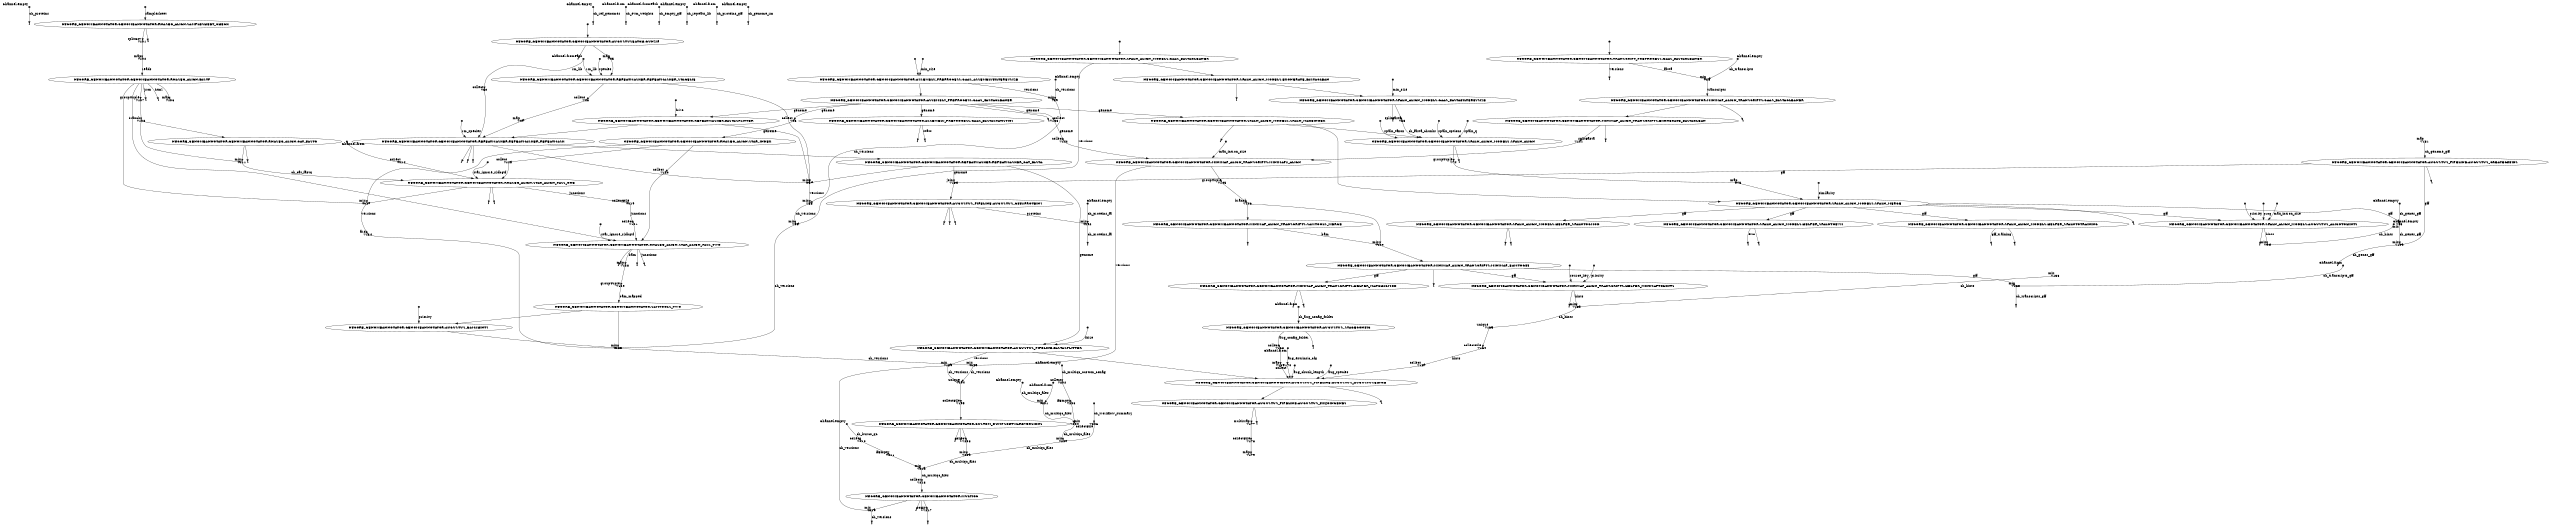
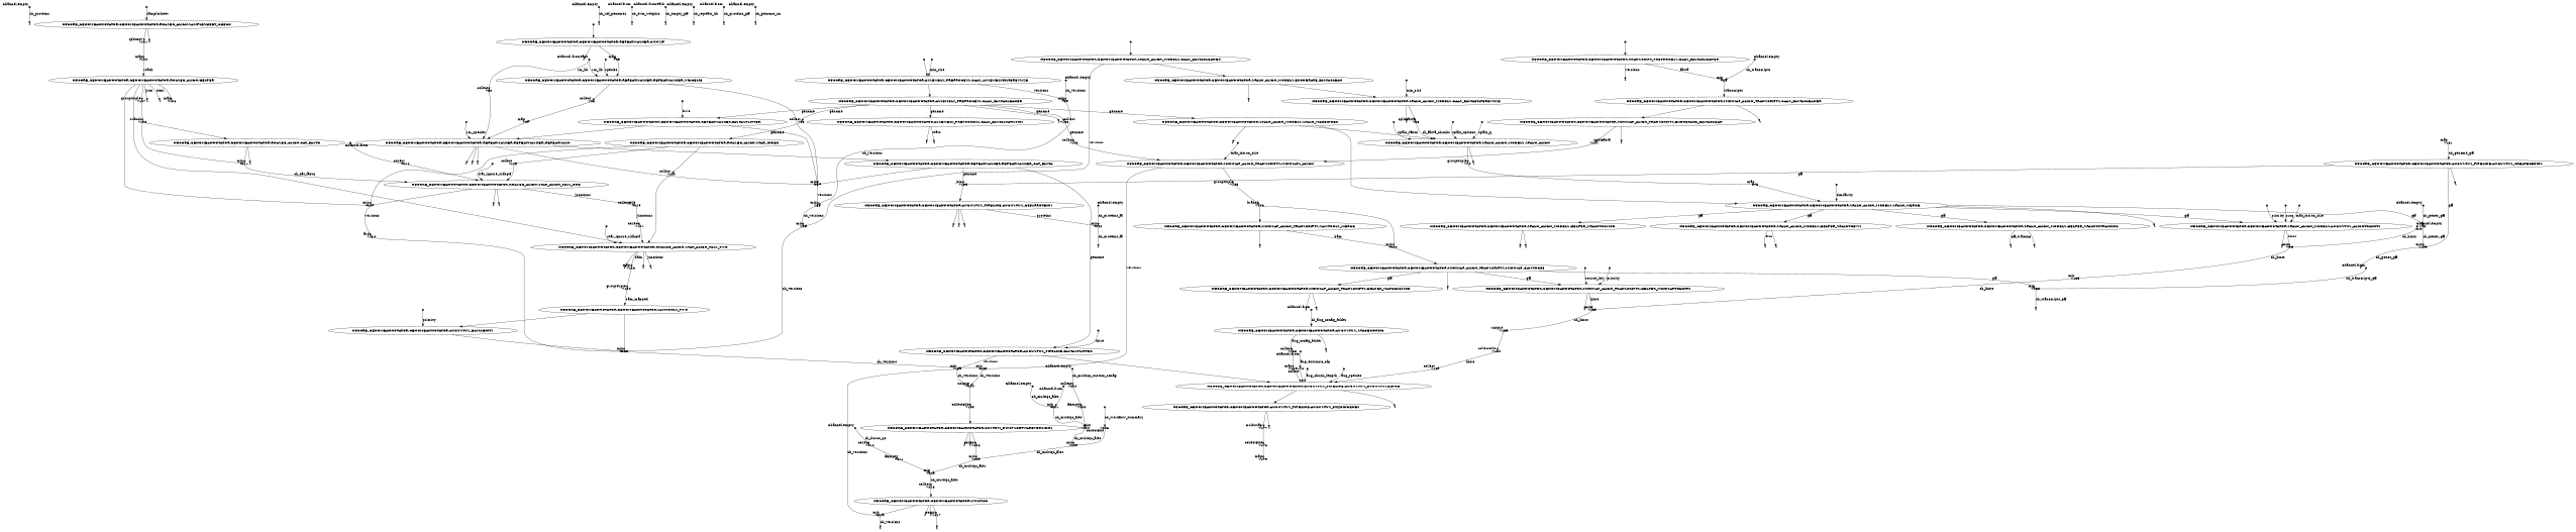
  digraph {
    node [fixedsize=true shape=point]
    v0 [width=0.1 xlabel="Channel.empty"]
    v1 [fixedsize=""]
    v2 [width=0.1 xlabel="Channel.fromPath"]
    n4 [label="NFCORE_GENOMEANNOTATOR:GENOMEANNOTATOR:REPEATMASKER:REPEATMASKER_STAGELIB" fixedsize="" shape=""]
    v50 [shape=circle width=0.1 xlabel=collect]
    v57 [shape=circle width=0.1 xlabel=mix]
    v48 [shape=circle width=0.1 xlabel=collect]
    n8 [label="NFCORE_GENOMEANNOTATOR:GENOMEANNOTATOR:REPEATMASKER:REPEATMASKER_REPEATMASK" fixedsize="" shape=""]
    v58 [shape=circle width=0.1 xlabel=mix]
    v49 [shape=circle width=0.1 xlabel=map]
    v3 [width=0.1 xlabel="Channel.from"]
    n12 [label="NFCORE_GENOMEANNOTATOR:GENOMEANNOTATOR:AUGUSTUS_STAGECONFIG" fixedsize="" shape=""]
    v168 [shape=circle width=0.1 xlabel=collect]
    v30 [fixedsize=""]
    v169 [shape=circle width=0.1 xlabel=map]
    v4 [width=0.1 xlabel="Channel.empty"]
    v5 [fixedsize=""]
    v6 [width=0.1 xlabel="Channel.empty"]
    v202 [shape=circle width=0.1 xlabel=collect]
    v203 [shape=circle width=0.1 xlabel=ifEmpty]
    v204 [shape=circle width=0.1 xlabel=mix]
    v7 [width=0.1 xlabel="Channel.from"]
    v170 [shape=circle width=0.1 xlabel=collect]
    n24 [label="NFCORE_GENOMEANNOTATOR:GENOMEANNOTATOR:AUGUSTUS_PIPELINE:AUGUSTUS_AUGUSTUSBATCH" fixedsize="" shape=""]
    n25 [label="NFCORE_GENOMEANNOTATOR:GENOMEANNOTATOR:AUGUSTUS_PIPELINE:AUGUSTUS_FIXJOINGENES" fixedsize="" shape=""]
    v174 [fixedsize=""]
    v8 [width=0.1 xlabel="Channel.from"]
    v9 [fixedsize=""]
    v10 [width=0.1 xlabel="Channel.fromPath"]
    v11 [fixedsize=""]
    v12 [width=0.1 xlabel="Channel.empty"]
    v39 [shape=circle width=0.1 xlabel=mix]
    v93 [shape=circle width=0.1 xlabel=mix]
    v13 [width=0.1 xlabel="Channel.empty"]
    v94 [shape=circle width=0.1 xlabel=mix]
    v133 [shape=circle width=0.1 xlabel=mix]
    v162 [shape=circle width=0.1 xlabel=mix]
    v14 [width=0.1 xlabel="Channel.empty"]
    v15 [fixedsize=""]
    v16 [width=0.1 xlabel="Channel.from"]
    v17 [fixedsize=""]
    v18 [width=0.1 xlabel="Channel.from"]
    v160 [shape=circle width=0.1 xlabel=mix]
    v161 [fixedsize=""]
    v19 [width=0.1 xlabel="Channel.empty"]
    v95 [shape=circle width=0.1 xlabel=mix]
    v190 [shape=circle width=0.1 xlabel=mix]
    v191 [fixedsize=""]
    v20 [width=0.1 xlabel="Channel.empty"]
    v28 [shape=circle width=0.1 xlabel=mix]
    n51 [label="NFCORE_GENOMEANNOTATOR:GENOMEANNOTATOR:MINIMAP_ALIGN_TRANSCRIPTS:GAAS_FASTACLEANER" fixedsize="" shape=""]
    n52 [label="NFCORE_GENOMEANNOTATOR:GENOMEANNOTATOR:MINIMAP_ALIGN_TRANSCRIPTS:EXONERATE_FASTACLEAN" fixedsize="" shape=""]
    v138 [fixedsize=""]
    v21 [width=0.1 xlabel="Channel.empty"]
    v22 [fixedsize=""]
    v23 [width=0.1 xlabel="Channel.empty"]
    v192 [shape=circle width=0.1 xlabel=mix]
    v193 [fixedsize=""]
    v24 [width=0.1 xlabel="Channel.empty"]
    v210 [shape=circle width=0.1 xlabel=collect]
    v211 [shape=circle width=0.1 xlabel=ifEmpty]
    v212 [shape=circle width=0.1 xlabel=mix]
    v25 [width=0.1]
    n64 [label="NFCORE_GENOMEANNOTATOR:GENOMEANNOTATOR:TRANSCRIPT_PREPROCESS:GAAS_FASTACLEANER" fixedsize="" shape=""]
    v27 [fixedsize=""]
    v141 [shape=circle width=0.1 xlabel=splitFasta]
    v140 [fixedsize=""]
    v31 [width=0.1]
    n69 [label="NFCORE_GENOMEANNOTATOR:GENOMEANNOTATOR:ASSEMBLY_PREPROCESS:GAAS_ASSEMBLYFILTERBYSIZE" fixedsize="" shape=""]
    n70 [label="NFCORE_GENOMEANNOTATOR:GENOMEANNOTATOR:ASSEMBLY_PREPROCESS:GAAS_FASTACLEANER" fixedsize="" shape=""]
    n71 [label="NFCORE_GENOMEANNOTATOR:GENOMEANNOTATOR:ASSEMBLY_PREPROCESS:GAAS_FASTASTATISTICS" fixedsize="" shape=""]
    v35 [fixedsize=""]
    n73 [label="NFCORE_GENOMEANNOTATOR:GENOMEANNOTATOR:REPEATMASKER:FASTASPLITTER" fixedsize="" shape=""]
    n74 [label="NFCORE_GENOMEANNOTATOR:GENOMEANNOTATOR:SPALN_ALIGN_MODELS:SPALN_MAKEINDEX" fixedsize="" shape=""]
    v96 [shape=circle width=0.1 xlabel=collect]
    v136 [shape=circle width=0.1 xlabel=collect]
    v32 [width=0.1]
    v38 [fixedsize=""]
    v37 [fixedsize=""]
    n80 [label="NFCORE_GENOMEANNOTATOR:GENOMEANNOTATOR:SPALN_ALIGN_MODELS:SPALN_ALIGN" fixedsize="" shape=""]
    v67 [fixedsize=""]
    n82 [label="NFCORE_GENOMEANNOTATOR:GENOMEANNOTATOR:SPALN_ALIGN_MODELS:SPALN_MERGE" fixedsize="" shape=""]
    n83 [label="NFCORE_GENOMEANNOTATOR:GENOMEANNOTATOR:RNASEQ_ALIGN:STAR_INDEX" fixedsize="" shape=""]
    v142 [shape=circle width=0.1 xlabel=collect]
    v135 [shape=circle width=0.1 xlabel=mix]
    n86 [label="NFCORE_GENOMEANNOTATOR:GENOMEANNOTATOR:REPEATMASKER:REPEATMASKER_CAT_FASTA" fixedsize="" shape=""]
    v55 [fixedsize=""]
    v54 [fixedsize=""]
    v53 [fixedsize=""]
    v40 [width=0.1]
    n91 [label="NFCORE_GENOMEANNOTATOR:GENOMEANNOTATOR:AUGUSTUS_PIPELINE:FASTASPLITTER" fixedsize="" shape=""]
    v184 [shape=circle width=0.1 xlabel=join]
    v42 [width=0.1]
-   n94 [label="NFCORE_GENOMEANNOTATOR:GENOMEANNOTATOR:AUGUSTUSBATCH:GUNZIP" fixedsize="" shape=""]
+   n94 [label="NFCORE_GENOMEANNOTATOR:GENOMEANNOTATOR:REPEATMASKER:GUNZIP" fixedsize="" shape=""]
    v45 [shape=circle width=0.1 xlabel=map]
    v44 [fixedsize=""]
    v46 [width=0.1]
    v51 [width=0.1]
    v189 [shape=circle width=0.1 xlabel=mix]
    n100 [label="NFCORE_GENOMEANNOTATOR:GENOMEANNOTATOR:AUGUSTUS_PIPELINE:AUGUSTUS_GFF2PROTEINS" fixedsize="" shape=""]
    v194 [shape=circle width=0.1 xlabel=unique]
    v219 [shape=circle width=0.1 xlabel=mix]
    v159 [shape=circle width=0.1 xlabel=mix]
    v59 [width=0.1]
    n105 [label="NFCORE_GENOMEANNOTATOR:GENOMEANNOTATOR:SPALN_ALIGN_MODELS:GAAS_FASTACLEANER" fixedsize="" shape=""]
    n106 [label="NFCORE_GENOMEANNOTATOR:GENOMEANNOTATOR:SPALN_ALIGN_MODELS:EXONERATE_FASTACLEAN" fixedsize="" shape=""]
    n107 [label="NFCORE_GENOMEANNOTATOR:GENOMEANNOTATOR:SPALN_ALIGN_MODELS:GAAS_FASTAFILTERBYSIZE" fixedsize="" shape=""]
    v62 [fixedsize=""]
    v68 [shape=circle width=0.1 xlabel=splitFasta]
    v65 [fixedsize=""]
    v63 [width=0.1]
    v74 [shape=circle width=0.1 xlabel=groupTuple]
    v73 [fixedsize=""]
    n114 [label="NFCORE_GENOMEANNOTATOR:GENOMEANNOTATOR:SPALN_ALIGN_MODELS:AUGUSTUS_ALIGNTOHINTS" fixedsize="" shape=""]
    v78 [fixedsize=""]
    n116 [label="NFCORE_GENOMEANNOTATOR:GENOMEANNOTATOR:SPALN_ALIGN_MODELS:HELPER_SPALNTOGMOD" fixedsize="" shape=""]
    n117 [label="NFCORE_GENOMEANNOTATOR:GENOMEANNOTATOR:SPALN_ALIGN_MODELS:HELPER_SPALNTOEVM" fixedsize="" shape=""]
    n118 [label="NFCORE_GENOMEANNOTATOR:GENOMEANNOTATOR:SPALN_ALIGN_MODELS:HELPER_SPALNTOTRAINING" fixedsize="" shape=""]
    v75 [shape=circle width=0.1 xlabel=map]
    v69 [width=0.1]
    v70 [width=0.1]
    v71 [width=0.1]
    v83 [fixedsize=""]
    v86 [fixedsize=""]
    v85 [fixedsize=""]
    v89 [fixedsize=""]
    v88 [fixedsize=""]
    v92 [fixedsize=""]
    v91 [fixedsize=""]
    v76 [width=0.1]
    v79 [width=0.1]
    v80 [width=0.1]
    v81 [width=0.1]
    v163 [shape=circle width=0.1 xlabel=unique]
    v112 [shape=circle width=0.1 xlabel=collect]
    v127 [shape=circle width=0.1 xlabel=mix]
    v120 [shape=circle width=0.1 xlabel=collect]
    n138 [label="NFCORE_GENOMEANNOTATOR:GENOMEANNOTATOR:RNASEQ_ALIGN:STAR_ALIGN_PASS_ONE" fixedsize="" shape=""]
    v134 [shape=circle width=0.1 xlabel=first]
    n140 [label="NFCORE_GENOMEANNOTATOR:GENOMEANNOTATOR:RNASEQ_ALIGN:STAR_ALIGN_PASS_TWO" fixedsize="" shape=""]
    v118 [fixedsize=""]
    v119 [shape=circle width=0.1 xlabel=collectFile]
    v117 [fixedsize=""]
    v98 [width=0.1]
    n145 [label="NFCORE_GENOMEANNOTATOR:GENOMEANNOTATOR:RNASEQ_ALIGN:SAMPLESHEET_CHECK" fixedsize="" shape=""]
    v101 [shape=circle width=0.1 xlabel=splitCsv]
    v100 [fixedsize=""]
    v102 [shape=circle width=0.1 xlabel=map]
-   n149 [label="NFCORE_GENOMEANNOTATOR:GENOMEANNOTATOR:RNASEQ_ALIGN:FASTP" fixedsize="" shape=""]
+   n149 [label="NFCORE_GENOMEANNOTATOR:GENOMEANNOTATOR:RNASEQ_ALIGN:HELPER" fixedsize="" shape=""]
    v106 [shape=circle width=0.1 xlabel=map]
    v105 [fixedsize=""]
    v104 [fixedsize=""]
    v107 [shape=circle width=0.1 xlabel=groupTuple]
    v128 [shape=circle width=0.1 xlabel=map]
    v126 [fixedsize=""]
    v125 [fixedsize=""]
    v124 [fixedsize=""]
    v108 [shape=circle width=0.1 xlabel=branch]
    n159 [label="NFCORE_GENOMEANNOTATOR:GENOMEANNOTATOR:RNASEQ_ALIGN:CAT_FASTQ" fixedsize="" shape=""]
    v111 [shape=circle width=0.1 xlabel=mix]
    v110 [fixedsize=""]
    v121 [shape=circle width=0.1 xlabel=collect]
    v113 [width=0.1 xlabel="Channel.from"]
    v114 [shape=circle width=0.1 xlabel=collect]
    v115 [width=0.1]
    v129 [shape=circle width=0.1 xlabel=groupTuple]
    v122 [width=0.1]
    n168 [label="NFCORE_GENOMEANNOTATOR:GENOMEANNOTATOR:SAMTOOLS_TWO" fixedsize="" shape=""]
    n169 [label="NFCORE_GENOMEANNOTATOR:GENOMEANNOTATOR:AUGUSTUS_BAM2HINTS" fixedsize="" shape=""]
    v131 [width=0.1]
    v164 [shape=circle width=0.1 xlabel=collectFile]
    n172 [label="NFCORE_GENOMEANNOTATOR:GENOMEANNOTATOR:MINIMAP_ALIGN_TRANSCRIPTS:MINIMAP2_ALIGN" fixedsize="" shape=""]
    v145 [shape=circle width=0.1 xlabel=groupTuple]
    v146 [shape=circle width=0.1 xlabel=branch]
    v143 [width=0.1]
    v149 [shape=circle width=0.1 xlabel=mix]
    n177 [label="NFCORE_GENOMEANNOTATOR:GENOMEANNOTATOR:MINIMAP_ALIGN_TRANSCRIPTS:SAMTOOLS_MERGE" fixedsize="" shape=""]
    n178 [label="NFCORE_GENOMEANNOTATOR:GENOMEANNOTATOR:MINIMAP_ALIGN_TRANSCRIPTS:MINIMAP_BAMTOGFF" fixedsize="" shape=""]
    v148 [fixedsize=""]
    n180 [label="NFCORE_GENOMEANNOTATOR:GENOMEANNOTATOR:MINIMAP_ALIGN_TRANSCRIPTS:HELPER_MINIMAPTOHINTS" fixedsize="" shape=""]
    v151 [fixedsize=""]
    n182 [label="NFCORE_GENOMEANNOTATOR:GENOMEANNOTATOR:MINIMAP_ALIGN_TRANSCRIPTS:HELPER_MATCH2GMOD" fixedsize="" shape=""]
    v155 [fixedsize=""]
    v158 [fixedsize=""]
    v157 [fixedsize=""]
    v152 [width=0.1]
    v153 [width=0.1]
    v195 [shape=circle width=0.1 xlabel=collectFile]
    v220 [fixedsize=""]
    v167 [shape=circle width=0.1 xlabel=collect]
    v165 [width=0.1]
    v177 [shape=circle width=0.1 xlabel=multiMap]
    v176 [fixedsize=""]
    v171 [width=0.1]
    v172 [width=0.1]
    v178 [shape=circle width=0.1 xlabel=collectFile]
    v179 [shape=circle width=0.1 xlabel=map]
    v181 [shape=circle width=0.1 xlabel=map]
    n199 [label="NFCORE_GENOMEANNOTATOR:GENOMEANNOTATOR:AUGUSTUS_PIPELINE:AUGUSTUS_CREATEGFFIDS" fixedsize="" shape=""]
    v183 [fixedsize=""]
    v188 [fixedsize=""]
    v187 [fixedsize=""]
    v186 [fixedsize=""]
    n204 [label="NFCORE_GENOMEANNOTATOR:GENOMEANNOTATOR:CUSTOM_DUMPSOFTWAREVERSIONS" fixedsize="" shape=""]
    v198 [fixedsize=""]
    v208 [shape=circle width=0.1 xlabel=collect]
    v197 [fixedsize=""]
    v209 [shape=circle width=0.1 xlabel=mix]
    v199 [width=0.1 xlabel="Channel.empty"]
    v201 [shape=circle width=0.1 xlabel=mix]
    v207 [shape=circle width=0.1 xlabel=mix]
    v200 [width=0.1 xlabel="Channel.from"]
    v205 [width=0.1]
    v206 [shape=circle width=0.1 xlabel=collectFile]
    v213 [shape=circle width=0.1 xlabel=collect]
    n216 [label="NFCORE_GENOMEANNOTATOR:GENOMEANNOTATOR:MULTIQC" fixedsize="" shape=""]
    v217 [shape=circle width=0.1 xlabel=toList]
    v216 [fixedsize=""]
    v215 [fixedsize=""]
    v218 [fixedsize=""]
    v0 -> v1 [label=ch_proteins]
    v2 -> n4 [label=rm_lib]
    v2 -> v50 [label=rm_lib]
    n4 -> v57
    n4 -> v48
    v50 -> n8
    v57 -> v58 [label=versions]
    v48 -> v49
    n8 -> v57
    n8 -> n86
    n8 -> v55
    n8 -> v54
    n8 -> v53
    v58 -> v93 [label=ch_versions]
    v49 -> n8
    v3 -> n12 [label=ch_aug_config_folder]
    n12 -> v168 [label=aug_config_folder]
    n12 -> v30
    v168 -> v169
    v169 -> n24
    v4 -> v5 [label=ch_ref_genomes]
    v6 -> v202 [label=ch_multiqc_custom_config]
    v202 -> v203
    v203 -> v204
    v204 -> v207 [label=ch_multiqc_files]
    v7 -> v170 [label=aug_extrinsic_cfg]
    v170 -> n24
    n24 -> n25
    n24 -> v174
    n25 -> v177
    n25 -> v176
    v8 -> v9 [label=ch_evm_weights]
    v10 -> v11 [label=ch_empty_gff]
    v12 -> v39 [label=ch_versions]
    v39 -> v58 [label=ch_versions]
    v93 -> v135 [label=ch_versions]
    v13 -> v94 [label=ch_hints]
+   v94 -> v133 [label=ch_hints]
    v133 -> v162 [label=ch_hints]
    v162 -> v163 [label=ch_hints]
    v14 -> v15 [label=ch_repeats_lib]
    v16 -> v17 [label=ch_proteins_gff]
    v18 -> v160 [label=ch_transcripts_gff]
    v160 -> v161 [label=ch_transcripts_gff]
    v19 -> v95 [label=ch_genes_gff]
    v95 -> v190 [label=ch_genes_gff]
    v190 -> v191 [label=ch_genes_gff]
    v20 -> v28 [label=ch_transcripts]
    v28 -> n51 [label=transcripts]
    n51 -> n52
    n51 -> v138
    n52 -> v141
    n52 -> v140
    v21 -> v22 [label=ch_genome_rm]
    v23 -> v192 [label=ch_proteins_fa]
    v192 -> v193 [label=ch_proteins_fa]
    v24 -> v210 [label=ch_busco_qc]
    v210 -> v211
    v211 -> v212
    v212 -> v213 [label=ch_multiqc_files]
    v25 -> n64
    n64 -> v28 [label=fasta]
    n64 -> v27 [label=versions]
    v141 -> n172
    v31 -> n69
    n69 -> v39 [label=versions]
    n69 -> n70
    n70 -> n71 [label=genome]
    n70 -> v35
    n70 -> n73 [label=genome]
    n70 -> n74 [label=genome]
    n70 -> v96 [label=genome]
    n70 -> v136 [label=genome]
    n71 -> v38 [label=stats]
    n71 -> v37
    n73 -> v57
    n73 -> n8
    n74 -> n80
    n74 -> v67
    n74 -> n82
    v96 -> n83 [label=genome]
    v136 -> v142 [label=genome]
    v32 -> n69 [label=min_size]
    n80 -> v74
    n80 -> v73
    n82 -> v95 [label=gff]
    n82 -> n114 [label=gff]
    n82 -> v78
    n82 -> n116 [label=gff]
    n82 -> n117 [label=gff]
    n82 -> n118 [label=gff]
    n83 -> v112
    n83 -> v127
    n83 -> v120
    v142 -> n172
    v135 -> v159 [label=ch_versions]
    n86 -> v57
    n86 -> n91 [label=genome]
    n86 -> v184 [label=genome]
    v40 -> n73 [label=fsize]
    n91 -> n24
    n91 -> v189 [label=versions]
    v184 -> n100
    v42 -> n94
    n94 -> v45
    n94 -> v44
    v45 -> n4
    v46 -> n4 [label=species]
    v51 -> n8 [label=rm_species]
    v189 -> v194 [label=ch_versions]
    v189 -> v219 [label=ch_versions]
    n100 -> v192 [label=proteins]
    n100 -> v188
    n100 -> v187
    n100 -> v186
    v194 -> v195
    v219 -> v220 [label=ch_versions]
    v159 -> v194 [label=ch_versions]
    v59 -> n105
    n105 -> v93 [label=versions]
    n105 -> n106
    n106 -> n107
    n106 -> v62
    n107 -> v68
    n107 -> v65
    v68 -> n80 [label=ch_fasta_chunks]
    v63 -> n107 [label=min_size]
    v74 -> v75
    n114 -> v94 [label=hints]
    n114 -> v83
    n116 -> v86
    n116 -> v85
    n117 -> v89 [label=evm]
    n117 -> v88
    n118 -> v92 [label=gff_training]
    n118 -> v91
    v75 -> n82
    v69 -> n80 [label=spaln_q]
    v70 -> n80 [label=spaln_taxon]
    v71 -> n80 [label=spaln_options]
    v76 -> n82 [label=similarity]
    v79 -> n114 [label=prog]
    v80 -> n114 [label=max_intron_size]
    v81 -> n114 [label=priority]
    v163 -> v164
    v112 -> n138
    v127 -> v134 [label=versions]
    v120 -> n140
    n138 -> v127
    n138 -> v118
    n138 -> v119 [label=junctions]
    n138 -> v117
    v134 -> v135
    n140 -> v128 [label=bam]
    n140 -> v126
    n140 -> v125 [label=junctions]
    n140 -> v124
    v119 -> v121 [label=junctions]
    v98 -> n145 [label=samplesheet]
    n145 -> v101
    n145 -> v100
    v101 -> v102
    v102 -> n149 [label=reads]
    n149 -> v127
    n149 -> n140
    n149 -> v106
    n149 -> v105 [label=json]
    n149 -> v104 [label=html]
    n149 -> v107
    v107 -> v108
    v128 -> v129
    v108 -> n159
    v108 -> v111
    n159 -> v111
    n159 -> v110
    v111 -> n138 [label=ch_cat_fastq]
    v121 -> n140
    v113 -> v114
    v114 -> n138
    v115 -> n138 [label=star_ignore_sjdbgtf]
    v129 -> n168 [label=bam_mapped]
    v122 -> n140 [label=star_ignore_sjdbgtf]
    n168 -> v135
    n168 -> n169
    n169 -> v135
    v131 -> n169 [label=priority]
    v164 -> v167 [label=hints]
    n172 -> v159 [label=versions]
    n172 -> v145
    v145 -> v146
    v146 -> v149
    v146 -> n177
    v143 -> n172 [label=max_intron_size]
    v149 -> n178
    n177 -> v149 [label=bam]
    n177 -> v148
    n178 -> v160 [label=gff]
    n178 -> n180 [label=gff]
    n178 -> v151
    n178 -> n182 [label=gff]
    n180 -> v162 [label=hints]
    n180 -> v155
    n182 -> v158
    n182 -> v157
    v152 -> n180 [label=source_key]
    v153 -> n180 [label=priority]
    v195 -> n204
    v167 -> n24
    v165 -> n91 [label=fsize]
    v177 -> v178
    v171 -> n24 [label=aug_chunk_length]
    v172 -> n24 [label=aug_species]
    v178 -> v179
    v181 -> n199 [label=ch_genome_gff]
    n199 -> v190 [label=gff]
    n199 -> v184 [label=gff]
    n199 -> v183
    n204 -> v198
    n204 -> v208
    n204 -> v197
    v208 -> v209
    v209 -> v212 [label=ch_multiqc_files]
    v199 -> v201 [label=ch_multiqc_files]
    v201 -> v204 [label=ch_multiqc_files]
    v207 -> v209 [label=ch_multiqc_files]
    v200 -> v201
    v205 -> v206 [label=ch_workflow_summary]
    v206 -> v207
    v213 -> n216
    n216 -> v219
    n216 -> v217
    n216 -> v216
    n216 -> v215
    v217 -> v218
  }
